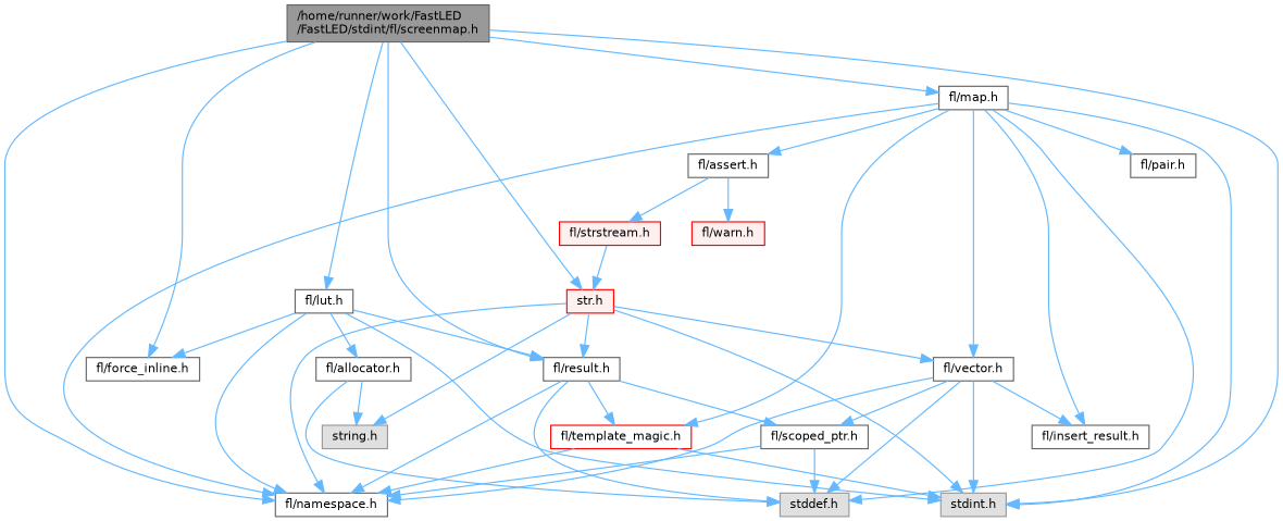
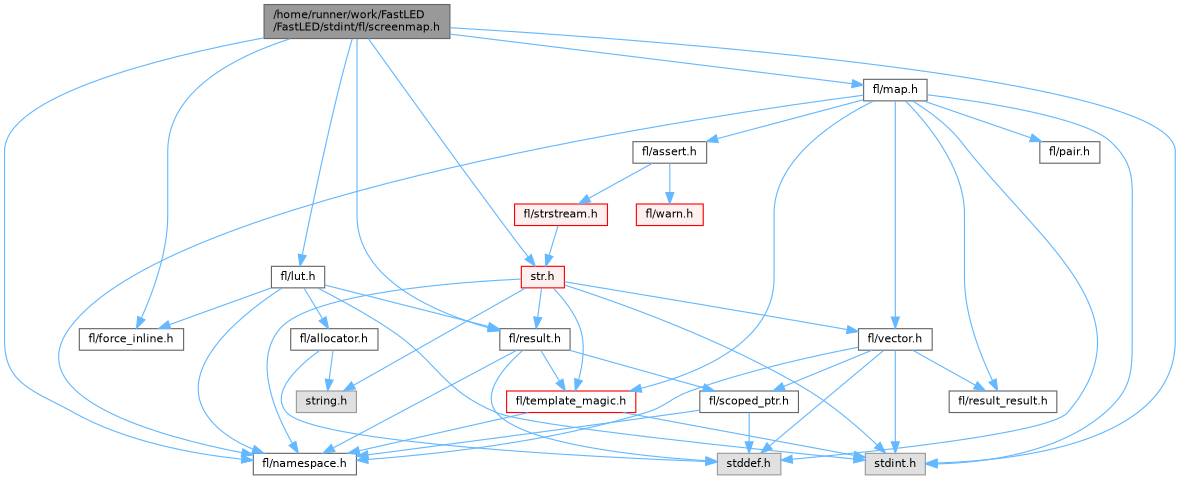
  digraph {
    node [color=grey40 fillcolor=white fontname=Helvetica fontsize=10 shape=box style=filled]
    edge [color=steelblue1 fontname=Helvetica fontsize=10 labelfontname=Helvetica labelfontsize=10 style=solid]
    n1 [color=gray40 fillcolor=grey60 fontcolor=black height=0.2 label="/home/runner/work/FastLED\l/FastLED/stdint/fl/screenmap.h" width=0.4]
    n2 [color=grey60 fillcolor="#E0E0E0" height=0.2 label="stdint.h" width=0.4]
    n3 [height=0.2 label="fl/force_inline.h" width=0.4]
    n4 [height=0.2 label="fl/lut.h" width=0.4]
    n5 [height=0.2 label="fl/result.h" width=0.4]
    n6 [height=0.2 label="fl/namespace.h" width=0.4]
    n7 [height=0.2 label="fl/map.h" width=0.4]
    n8 [color=red fillcolor="#FFF0F0" height=0.2 label="str.h" width=0.4]
    n9 [height=0.2 label="fl/allocator.h" width=0.4]
    n10 [color=grey60 fillcolor="#E0E0E0" height=0.2 label="stddef.h" width=0.4]
    n11 [height=0.2 label="fl/scoped_ptr.h" width=0.4]
    n12 [color=red height=0.2 label="fl/template_magic.h" width=0.4]
    n13 [height=0.2 label="fl/vector.h" width=0.4]
-   n14 [height=0.2 label="fl/insert_result.h" width=0.4]
+   n14 [height=0.2 label="fl/result_result.h" width=0.4]
    n15 [height=0.2 label="fl/pair.h" width=0.4]
    n16 [height=0.2 label="fl/assert.h" width=0.4]
    n17 [color=grey60 fillcolor="#E0E0E0" height=0.2 label="string.h" width=0.4]
    n18 [color=red fillcolor="#FFF0F0" height=0.2 label="fl/warn.h" width=0.4]
    n19 [color=red fillcolor="#FFF0F0" height=0.2 label="fl/strstream.h" width=0.4]
    n1 -> n2
    n1 -> n3
    n1 -> n4
    n1 -> n5
    n1 -> n6
    n1 -> n7
    n1 -> n8
    n4 -> n2
    n4 -> n3
    n4 -> n5
    n4 -> n6
    n4 -> n9
    n5 -> n6
    n5 -> n10
    n5 -> n11
    n5 -> n12
    n7 -> n2
    n7 -> n6
    n7 -> n10
    n7 -> n12
    n7 -> n13
    n7 -> n14
    n7 -> n15
    n7 -> n16
    n8 -> n2
    n8 -> n5
    n8 -> n6
+   n8 -> n12
    n8 -> n13
    n8 -> n17
    n9 -> n10
    n9 -> n17
    n11 -> n6
    n11 -> n10
    n12 -> n2
    n12 -> n6
    n13 -> n2
    n13 -> n6
    n13 -> n10
    n13 -> n11
    n13 -> n14
    n16 -> n18
    n16 -> n19
    n19 -> n8
  }
